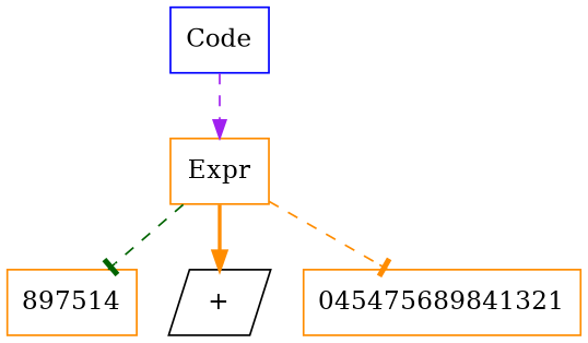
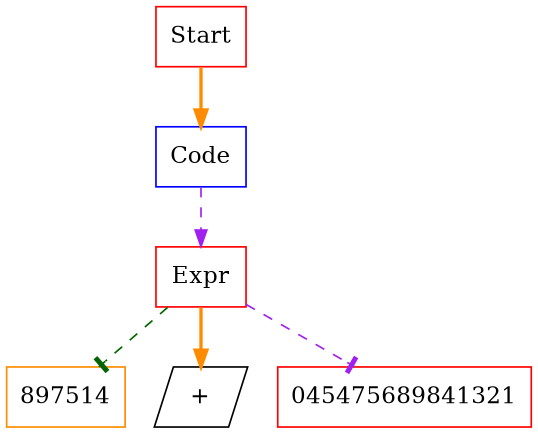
  digraph {
    node [color=red shape=box]
    edge [arrowhead=normal color=darkorange style=dashed]
+   n1 [label=Start]
    n2 [color=blue label=Code]
-   n3 [color=darkorange label=Expr]
+   n3 [label=Expr]
    n4 [color=darkorange label=897514]
    n5 [color=black label="+" shape=parallelogram]
-   n6 [color=darkorange label=045475689841321]
+   n6 [label=045475689841321]
+   n1 -> n2 [style=bold]
    n2 -> n3 [color=purple]
    n3 -> n4 [arrowhead=tee color=darkgreen]
    n3 -> n5 [style=bold]
-   n3 -> n6 [arrowhead=tee]
+   n3 -> n6 [arrowhead=tee color=purple]
  }
